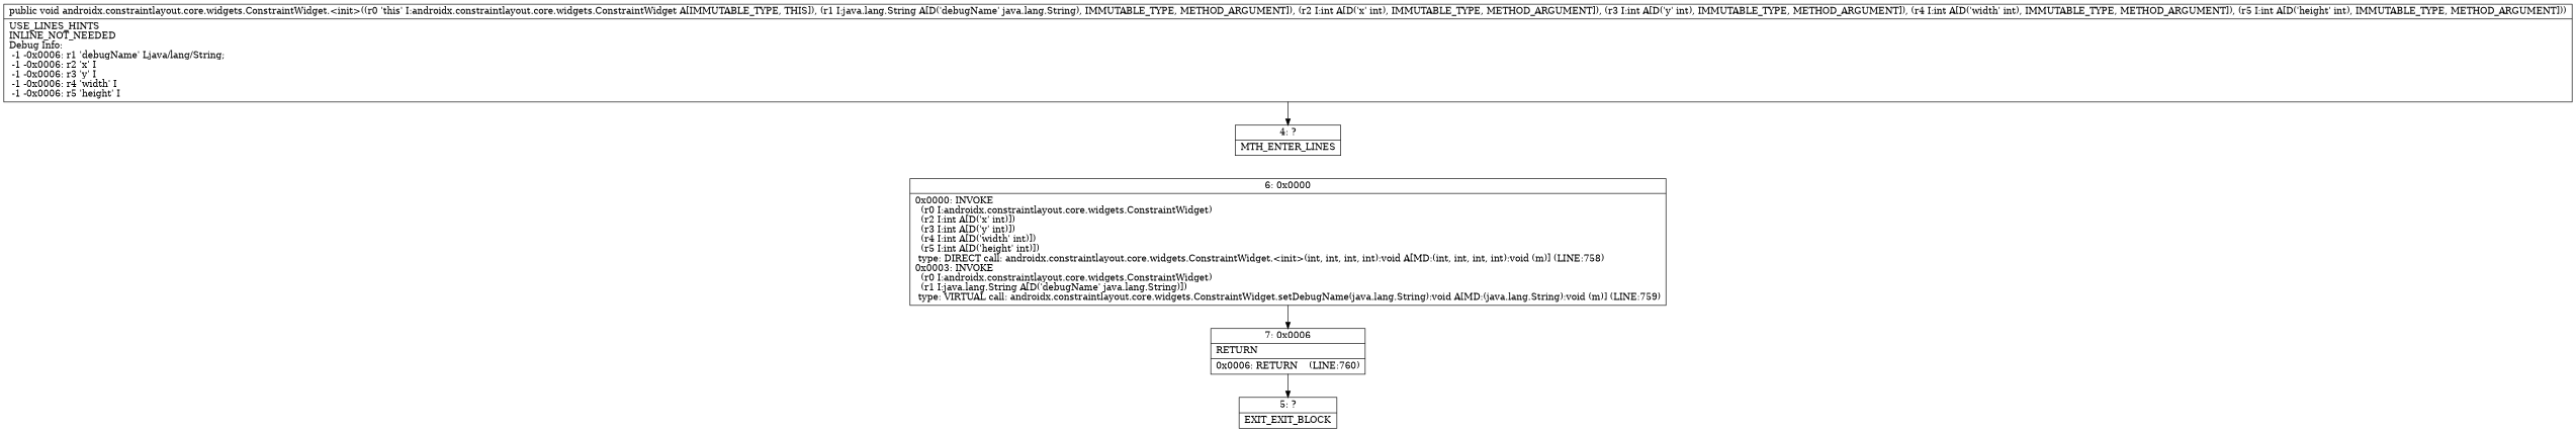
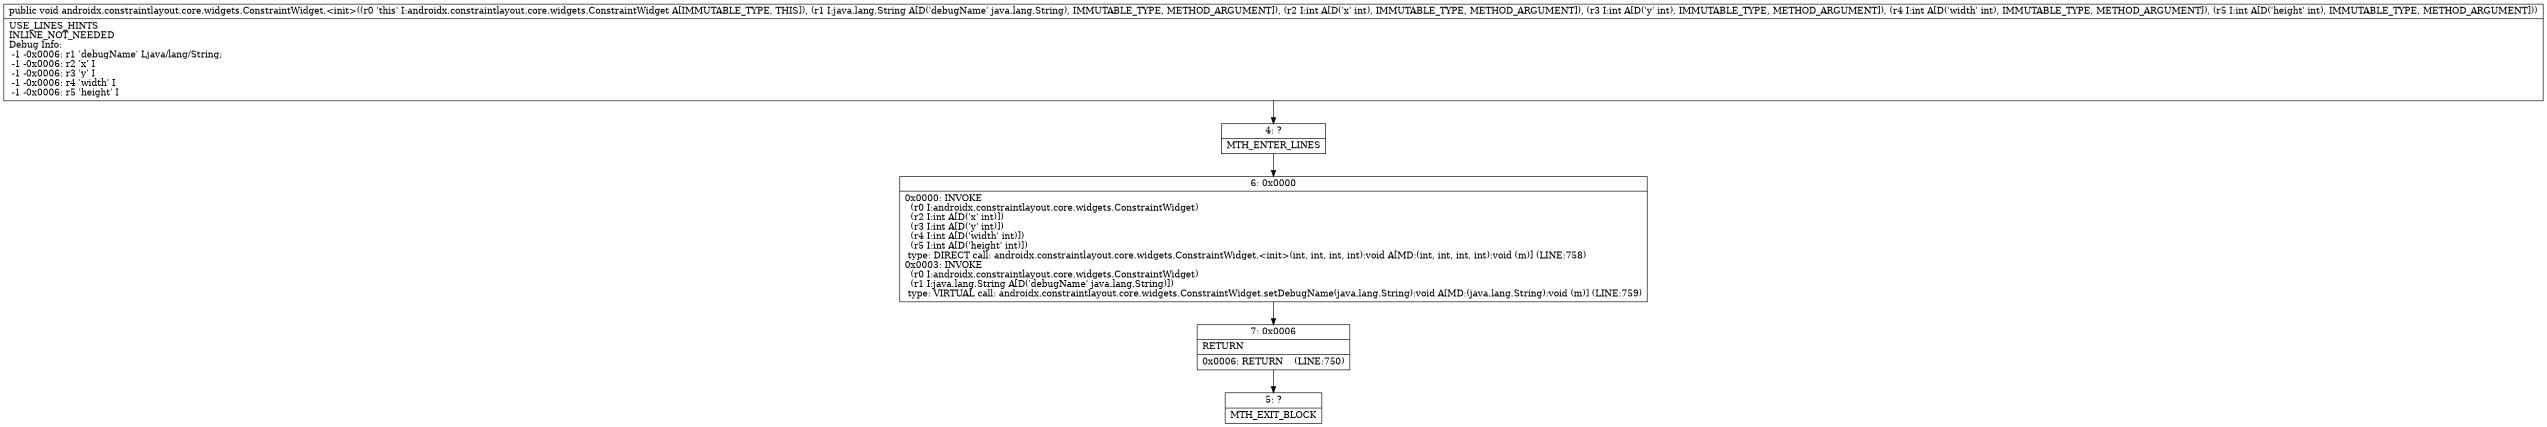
  digraph {
    fontname="DejaVu Serif"
    node [fontname="DejaVu Serif" shape=record]
    edge [fontname="DejaVu Serif"]
    n1 [label="{4\:\ ?|MTH_ENTER_LINES\l}"]
    n2 [label="{6\:\ 0x0000|0x0000: INVOKE  \l  (r0 I:androidx.constraintlayout.core.widgets.ConstraintWidget)\l  (r2 I:int A[D('x' int)])\l  (r3 I:int A[D('y' int)])\l  (r4 I:int A[D('width' int)])\l  (r5 I:int A[D('height' int)])\l type: DIRECT call: androidx.constraintlayout.core.widgets.ConstraintWidget.\<init\>(int, int, int, int):void A[MD:(int, int, int, int):void (m)] (LINE:758)\l0x0003: INVOKE  \l  (r0 I:androidx.constraintlayout.core.widgets.ConstraintWidget)\l  (r1 I:java.lang.String A[D('debugName' java.lang.String)])\l type: VIRTUAL call: androidx.constraintlayout.core.widgets.ConstraintWidget.setDebugName(java.lang.String):void A[MD:(java.lang.String):void (m)] (LINE:759)\l}"]
-   n3 [label="{7\:\ 0x0006|RETURN\l|0x0006: RETURN    (LINE:760)\l}"]
-   n4 [label="{5\:\ ?|EXIT_EXIT_BLOCK\l}"]
+   n3 [label="{7\:\ 0x0006|RETURN\l|0x0006: RETURN    (LINE:750)\l}"]
+   n4 [label="{5\:\ ?|MTH_EXIT_BLOCK\l}"]
    n5 [label="{public void androidx.constraintlayout.core.widgets.ConstraintWidget.\<init\>((r0 'this' I:androidx.constraintlayout.core.widgets.ConstraintWidget A[IMMUTABLE_TYPE, THIS]), (r1 I:java.lang.String A[D('debugName' java.lang.String), IMMUTABLE_TYPE, METHOD_ARGUMENT]), (r2 I:int A[D('x' int), IMMUTABLE_TYPE, METHOD_ARGUMENT]), (r3 I:int A[D('y' int), IMMUTABLE_TYPE, METHOD_ARGUMENT]), (r4 I:int A[D('width' int), IMMUTABLE_TYPE, METHOD_ARGUMENT]), (r5 I:int A[D('height' int), IMMUTABLE_TYPE, METHOD_ARGUMENT]))  | USE_LINES_HINTS\lINLINE_NOT_NEEDED\lDebug Info:\l  \-1 \-0x0006: r1 'debugName' Ljava\/lang\/String;\l  \-1 \-0x0006: r2 'x' I\l  \-1 \-0x0006: r3 'y' I\l  \-1 \-0x0006: r4 'width' I\l  \-1 \-0x0006: r5 'height' I\l}"]
+   n1 -> n2
    n2 -> n3
    n3 -> n4
    n5 -> n1
  }
